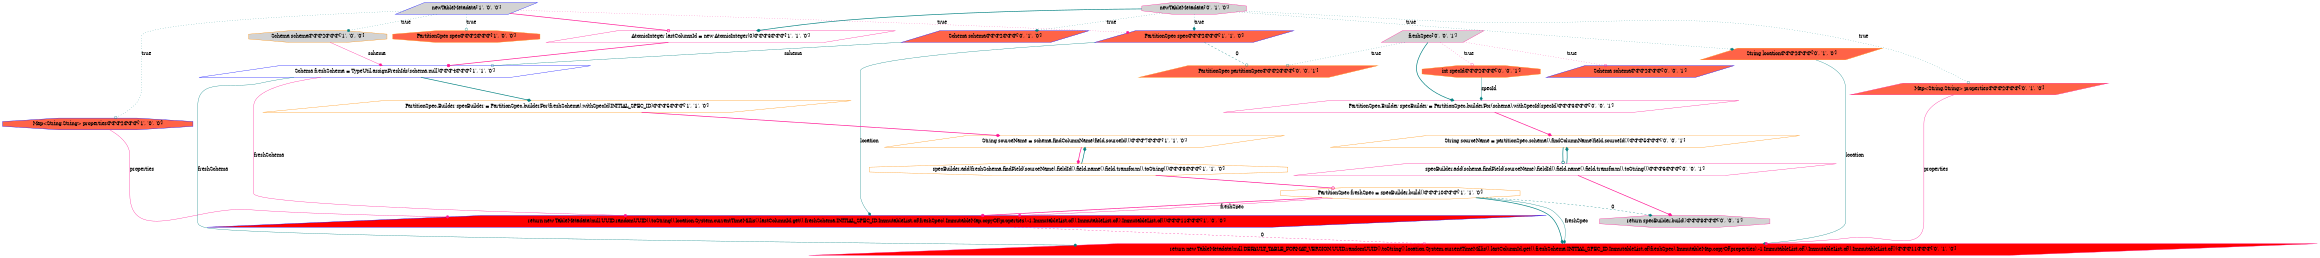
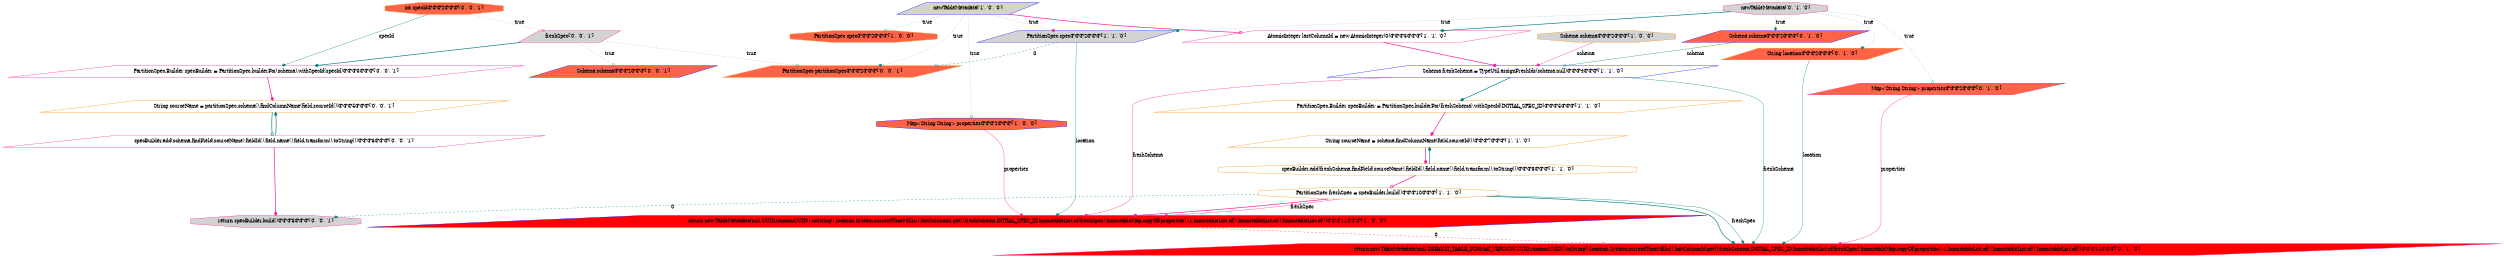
  digraph {
    node [color=darkorange fillcolor=white shape=parallelogram style=filled]
    edge [arrowhead=diamond color=teal style=bold]
    n1 [label="String sourceName = schema.findColumnName(field.sourceId())@@@7@@@['1', '1', '0']"]
    n2 [label="specBuilder.add(freshSchema.findField(sourceName).fieldId(),field.name(),field.transform().toString())@@@8@@@['1', '1', '0']" shape=octagon]
    n3 [label="PartitionSpec freshSpec = specBuilder.build()@@@10@@@['1', '1', '0']" shape=octagon]
    n4 [color=blue fillcolor=lightgray label="newTableMetadata['1', '0', '0']"]
-   n5 [color=blue fillcolor=tomato label="PartitionSpec spec@@@2@@@['1', '1', '0']"]
+   n5 [color=blue fillcolor=lightgray label="PartitionSpec spec@@@2@@@['1', '1', '0']"]
    n6 [color=blue fillcolor=tomato label="Map<String,String> properties@@@2@@@['1', '0', '0']" shape=octagon]
    n7 [fillcolor=lightgray label="Schema schema@@@2@@@['1', '0', '0']" shape=octagon]
    n8 [fillcolor=tomato label="PartitionSpec spec@@@2@@@['1', '0', '0']" shape=octagon]
    n9 [color=deeppink label="AtomicInteger lastColumnId = new AtomicInteger(0)@@@3@@@['1', '1', '0']"]
    n10 [color=blue fillcolor=red label="return new TableMetadata(null,UUID.randomUUID().toString(),location,System.currentTimeMillis(),lastColumnId.get(),freshSchema,INITIAL_SPEC_ID,ImmutableList.of(freshSpec),ImmutableMap.copyOf(properties),-1,ImmutableList.of(),ImmutableList.of(),ImmutableList.of())@@@11@@@['1', '0', '0']"]
    n11 [fillcolor=tomato label="PartitionSpec partitionSpec@@@2@@@['0', '0', '1']"]
    n12 [color=blue label="Schema freshSchema = TypeUtil.assignFreshIds(schema,null)@@@4@@@['1', '1', '0']"]
    n13 [color=deeppink fillcolor=red label="return new TableMetadata(null,DEFAULT_TABLE_FORMAT_VERSION,UUID.randomUUID().toString(),location,System.currentTimeMillis(),lastColumnId.get(),freshSchema,INITIAL_SPEC_ID,ImmutableList.of(freshSpec),ImmutableMap.copyOf(properties),-1,ImmutableList.of(),ImmutableList.of(),ImmutableList.of())@@@11@@@['0', '1', '0']"]
    n14 [color=deeppink fillcolor=lightgray label="return specBuilder.build()@@@8@@@['0', '0', '1']" shape=octagon]
    n15 [label="PartitionSpec.Builder specBuilder = PartitionSpec.builderFor(freshSchema).withSpecId(INITIAL_SPEC_ID)@@@5@@@['1', '1', '0']"]
    n16 [fillcolor=tomato label="String location@@@2@@@['0', '1', '0']"]
    n17 [label="String sourceName = partitionSpec.schema().findColumnName(field.sourceId())@@@5@@@['0', '0', '1']"]
    n18 [color=deeppink label="specBuilder.add(schema.findField(sourceName).fieldId(),field.name(),field.transform().toString())@@@6@@@['0', '0', '1']"]
    n19 [color=blue fillcolor=tomato label="Schema schema@@@2@@@['0', '0', '1']"]
    n20 [color=deeppink fillcolor=lightgray label="freshSpec['0', '0', '1']"]
    n21 [fillcolor=tomato label="int specId@@@2@@@['0', '0', '1']" shape=octagon]
    n22 [color=deeppink label="PartitionSpec.Builder specBuilder = PartitionSpec.builderFor(schema).withSpecId(specId)@@@3@@@['0', '0', '1']"]
    n23 [color=deeppink fillcolor=tomato label="Map<String,String> properties@@@2@@@['0', '1', '0']"]
    n24 [color=deeppink fillcolor=lightgray label="newTableMetadata['0', '1', '0']" shape=octagon]
    n25 [color=blue fillcolor=tomato label="Schema schema@@@2@@@['0', '1', '0']"]
    n1 -> n2 [color=deeppink]
    n2 -> n1
    n2 -> n3 [arrowhead=odot color=deeppink]
    n3 -> n10 [arrowhead=dot color=deeppink]
    n3 -> n10 [arrowhead=dot color=deeppink label=freshSpec style=solid]
    n3 -> n13
    n3 -> n13 [label=freshSpec style=solid]
    n3 -> n14 [label=0 style=dashed]
    n4 -> n5 [arrowhead=dot color=deeppink label=true style=dotted]
    n4 -> n6 [arrowhead=odot label=true style=dotted]
-   n4 -> n7 [arrowhead=dot label=true style=dotted]
+   n4 -> n11 [arrowhead=dot label=true style=dotted]
    n4 -> n8 [arrowhead=odot label=true style=dotted]
    n4 -> n9 [arrowhead=odot color=deeppink]
    n5 -> n10 [label=location style=solid]
    n5 -> n11 [arrowhead=odot label=0 style=dashed]
    n6 -> n10 [arrowhead=dot color=deeppink label=properties style=solid]
    n7 -> n12 [color=deeppink label=schema style=solid]
    n9 -> n12 [arrowhead=dot color=deeppink]
    n10 -> n13 [arrowhead=odot color=deeppink label=0 style=dashed]
    n12 -> n10 [arrowhead=dot color=deeppink label=freshSchema style=solid]
    n12 -> n13 [arrowhead=dot label=freshSchema style=solid]
    n12 -> n15
    n15 -> n1 [color=deeppink]
    n16 -> n13 [label=location style=solid]
    n17 -> n18 [arrowhead=odot]
    n18 -> n14 [color=deeppink]
    n18 -> n17
    n20 -> n11 [arrowhead=odot label=true style=dotted]
    n20 -> n19 [arrowhead=odot color=deeppink label=true style=dotted]
-   n20 -> n21 [arrowhead=odot color=deeppink label=true style=dotted]
+   n21 -> n20 [arrowhead=odot color=deeppink label=true style=dotted]
    n20 -> n22
    n21 -> n22 [label=specId style=solid]
    n22 -> n17 [color=deeppink]
    n23 -> n13 [arrowhead=dot color=deeppink label=properties style=solid]
    n24 -> n5 [label=true style=dotted]
    n24 -> n9
    n24 -> n16 [label=true style=dotted]
    n24 -> n23 [arrowhead=odot label=true style=dotted]
    n24 -> n25 [label=true style=dotted]
    n25 -> n12 [arrowhead=odot label=schema style=solid]
  }
